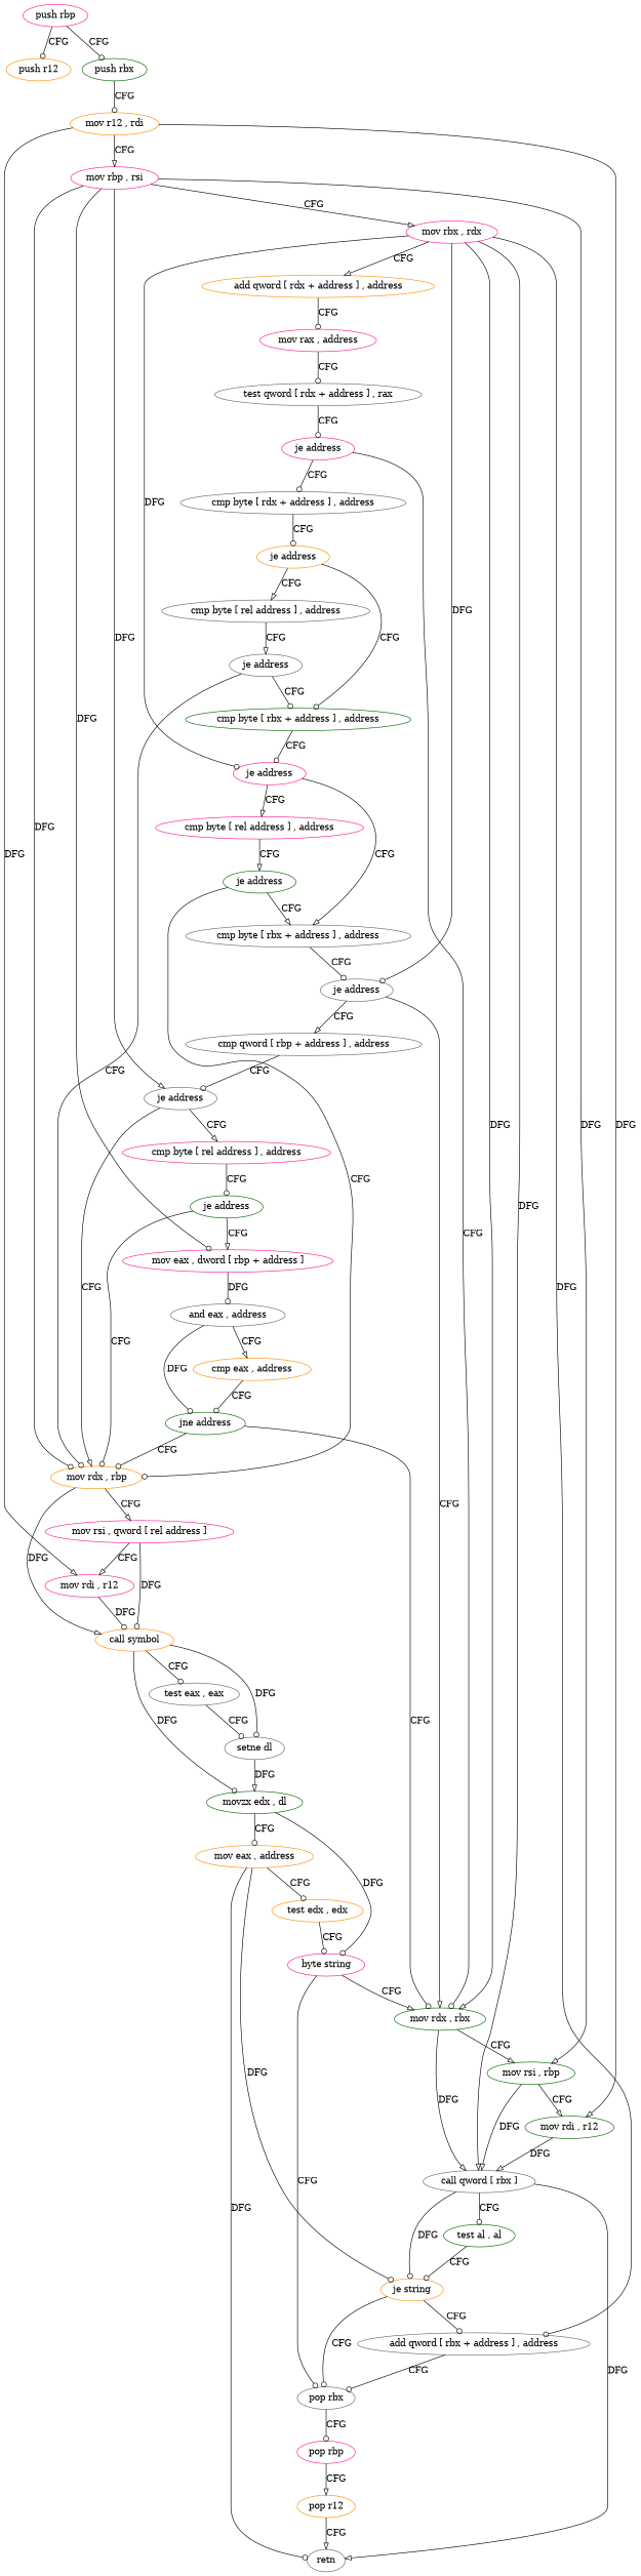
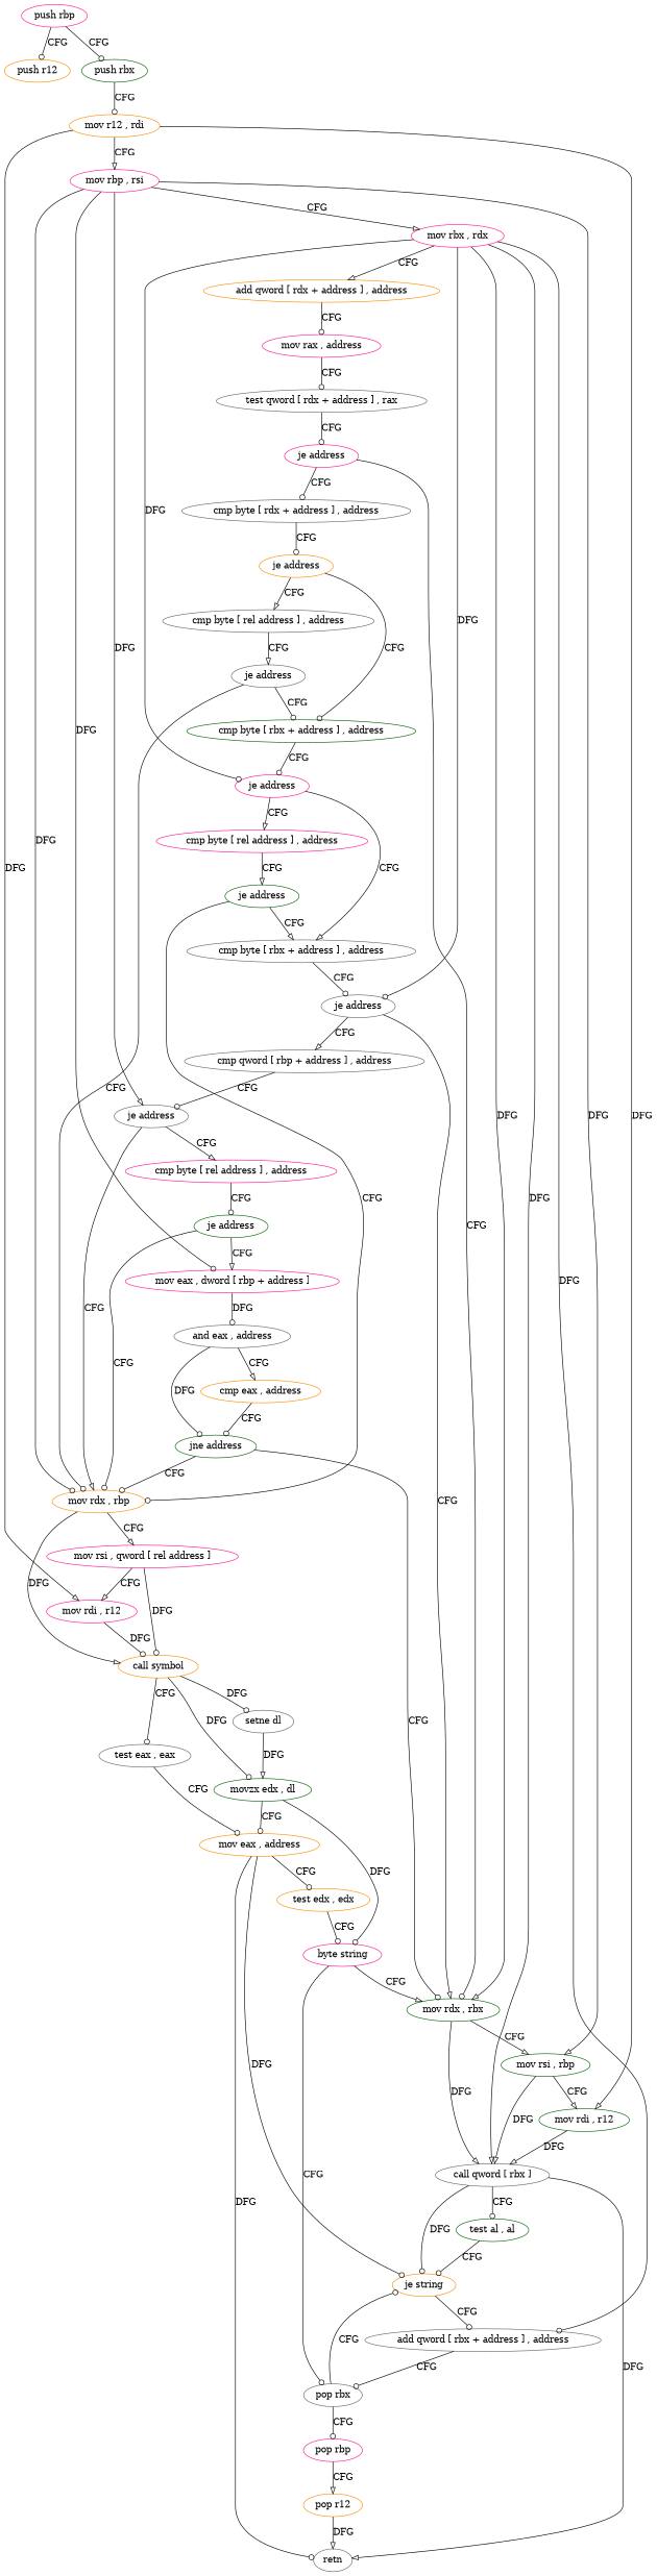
  digraph {
    node [color=gray40]
    edge [arrowhead=odot]
    n1 [color=darkorange label="push r12"]
    n2 [color=deeppink label="push rbp"]
    n3 [color=darkgreen label="push rbx"]
    n4 [color=darkorange label="mov r12 , rdi"]
    n5 [color=deeppink label="mov rbp , rsi"]
    n6 [color=darkgreen label="mov rdi , r12"]
    n7 [color=deeppink label="mov rdi , r12"]
    n8 [color=deeppink label="mov rbx , rdx"]
    n9 [color=darkgreen label="mov rsi , rbp"]
    n10 [color=darkorange label="mov rdx , rbp"]
    n11 [label="je address"]
    n12 [color=deeppink label="mov eax , dword [ rbp + address ]"]
    n13 [label="call qword [ rbx ]"]
    n14 [color=darkorange label="call symbol"]
    n15 [color=darkorange label="add qword [ rdx + address ] , address"]
    n16 [color=darkgreen label="mov rdx , rbx"]
    n17 [label="add qword [ rbx + address ] , address"]
    n18 [color=deeppink label="je address"]
    n19 [label="je address"]
    n20 [color=deeppink label="mov rsi , qword [ rel address ]"]
    n21 [color=deeppink label="cmp byte [ rel address ] , address"]
    n22 [label="and eax , address"]
    n23 [color=deeppink label="mov rax , address"]
    n24 [color=darkgreen label="test al , al"]
    n25 [color=darkorange label="je string"]
    n26 [label=retn]
    n27 [label="pop rbx"]
    n28 [label="cmp byte [ rbx + address ] , address"]
    n29 [color=deeppink label="cmp byte [ rel address ] , address"]
    n30 [label="cmp qword [ rbp + address ] , address"]
    n31 [label="test qword [ rdx + address ] , rax"]
    n32 [color=deeppink label="je address"]
    n33 [label="cmp byte [ rdx + address ] , address"]
    n34 [color=darkorange label="je address"]
    n35 [color=darkgreen label="cmp byte [ rbx + address ] , address"]
    n36 [label="cmp byte [ rel address ] , address"]
    n37 [color=deeppink label="pop rbp"]
    n38 [color=darkorange label="pop r12"]
    n39 [label="je address"]
    n40 [color=darkgreen label="je address"]
    n41 [label="test eax , eax"]
    n42 [label="setne dl"]
    n43 [color=darkgreen label="movzx edx , dl"]
    n44 [color=darkorange label="mov eax , address"]
    n45 [color=deeppink label="byte string"]
    n46 [color=darkorange label="test edx , edx"]
    n47 [color=darkgreen label="je address"]
    n48 [color=darkorange label="cmp eax , address"]
    n49 [color=darkgreen label="jne address"]
    n2 -> n1 [label=CFG]
    n2 -> n3 [label=CFG]
    n3 -> n4 [label=CFG]
    n4 -> n5 [arrowhead=onormal label=CFG]
    n4 -> n6 [arrowhead=onormal label=DFG]
    n4 -> n7 [arrowhead=onormal label=DFG]
    n5 -> n8 [arrowhead=onormal label=CFG]
    n5 -> n9 [arrowhead=onormal label=DFG]
    n5 -> n10 [label=DFG]
    n5 -> n11 [arrowhead=onormal label=DFG]
    n5 -> n12 [label=DFG]
    n6 -> n13 [arrowhead=onormal label=DFG]
    n7 -> n14 [label=DFG]
    n8 -> n13 [arrowhead=onormal label=DFG]
    n8 -> n15 [arrowhead=onormal label=CFG]
    n8 -> n16 [arrowhead=onormal label=DFG]
    n8 -> n17 [label=DFG]
    n8 -> n18 [label=DFG]
    n8 -> n19 [label=DFG]
    n9 -> n6 [arrowhead=onormal label=CFG]
    n9 -> n13 [arrowhead=onormal label=DFG]
    n10 -> n14 [arrowhead=onormal label=DFG]
    n10 -> n20 [arrowhead=onormal label=CFG]
    n11 -> n10 [arrowhead=onormal label=CFG]
    n11 -> n21 [arrowhead=onormal label=CFG]
    n12 -> n22 [label=DFG]
    n13 -> n24 [label=CFG]
    n13 -> n25 [label=DFG]
    n13 -> n26 [arrowhead=onormal label=DFG]
    n14 -> n41 [label=CFG]
    n14 -> n42 [label=DFG]
    n14 -> n43 [label=DFG]
    n15 -> n23 [label=CFG]
    n16 -> n9 [arrowhead=onormal label=CFG]
    n16 -> n13 [arrowhead=onormal label=DFG]
    n17 -> n27 [label=CFG]
    n18 -> n28 [arrowhead=onormal label=CFG]
    n18 -> n29 [arrowhead=onormal label=CFG]
    n19 -> n16 [arrowhead=onormal label=CFG]
    n19 -> n30 [arrowhead=onormal label=CFG]
    n20 -> n7 [arrowhead=onormal label=CFG]
    n20 -> n14 [label=DFG]
    n21 -> n47 [label=CFG]
    n22 -> n48 [arrowhead=onormal label=CFG]
    n22 -> n49 [label=DFG]
    n23 -> n31 [label=CFG]
    n24 -> n25 [label=CFG]
    n25 -> n17 [label=CFG]
-   n25 -> n27 [label=CFG]
+   n27 -> n25 [label=CFG]
    n27 -> n37 [label=CFG]
    n28 -> n19 [label=CFG]
    n29 -> n40 [arrowhead=onormal label=CFG]
    n30 -> n11 [label=CFG]
    n31 -> n32 [label=CFG]
    n32 -> n16 [label=CFG]
    n32 -> n33 [label=CFG]
    n33 -> n34 [label=CFG]
    n34 -> n35 [label=CFG]
    n34 -> n36 [arrowhead=onormal label=CFG]
    n35 -> n18 [label=CFG]
    n36 -> n39 [arrowhead=onormal label=CFG]
    n37 -> n38 [arrowhead=onormal label=CFG]
-   n38 -> n26 [arrowhead=onormal label=CFG]
+   n38 -> n26 [arrowhead=onormal label=DFG]
    n39 -> n10 [label=CFG]
    n39 -> n35 [label=CFG]
    n40 -> n10 [label=CFG]
    n40 -> n28 [arrowhead=onormal label=CFG]
-   n41 -> n42 [label=CFG]
+   n41 -> n44 [label=CFG]
    n42 -> n43 [arrowhead=onormal label=DFG]
    n43 -> n44 [label=CFG]
    n43 -> n45 [label=DFG]
    n44 -> n25 [label=DFG]
    n44 -> n26 [label=DFG]
    n44 -> n46 [label=CFG]
    n45 -> n16 [arrowhead=onormal label=CFG]
    n45 -> n27 [label=CFG]
    n46 -> n45 [label=CFG]
    n47 -> n10 [label=CFG]
    n47 -> n12 [arrowhead=onormal label=CFG]
    n48 -> n49 [label=CFG]
    n49 -> n10 [label=CFG]
    n49 -> n16 [label=CFG]
  }
